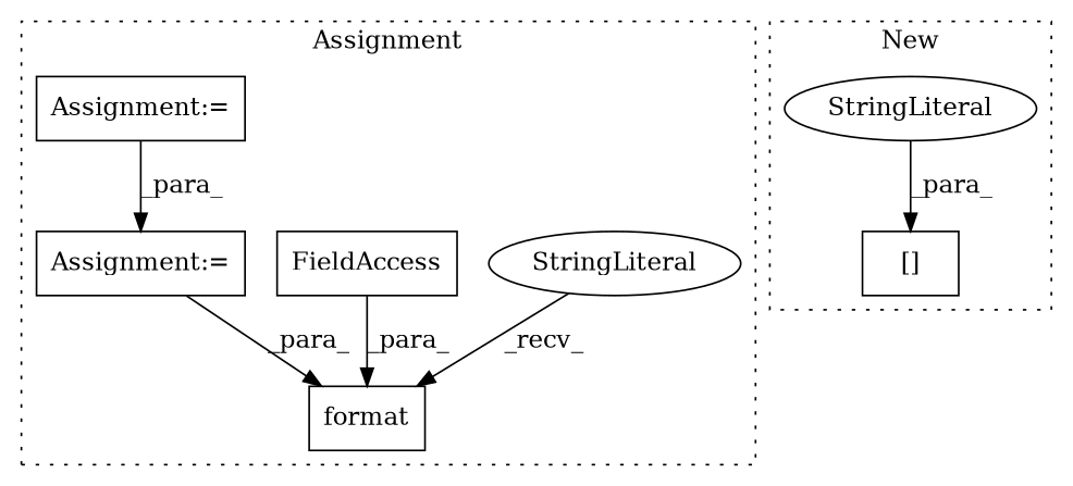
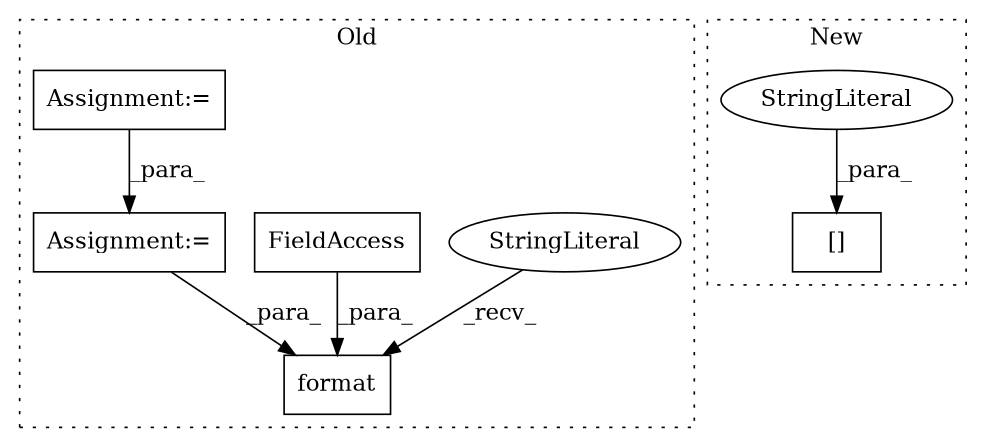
  digraph {
    node [a=45 l=1 shape=box]
    n1 [a=32 l="7,1" label=format s="5499,5576"]
    n2 [l=65 label=StringLiteral s=5433 shape=ellipse]
    n3 [a=22 l=11 label=FieldAccess s=5518]
    n4 [a=7 label="Assignment:=" s=5331]
    n5 [a=7 label="Assignment:=" s=5165]
    n6 [a=2 l="4,1" label="[]" s="4269,4277"]
    n7 [l=4 label=StringLiteral s=4273 shape=ellipse]
    subgraph cluster_1 {
-     label=Assignment
+     label=Old
      style=dotted
      n1
      n2
      n3
      n4
      n5
    }
    subgraph cluster_2 {
      label=New
      style=dotted
      n6
      n7
    }
    n2 -> n1 [label=_recv_]
    n3 -> n1 [label=_para_]
    n4 -> n1 [label=_para_]
    n5 -> n4 [label=_para_]
    n7 -> n6 [label=_para_]
  }
